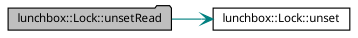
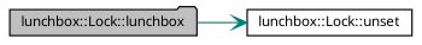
  digraph {
    rankdir=LR
    node [color=black fontname=Sans fontsize=10 style=filled]
-   n1 [fillcolor=grey75 fontcolor=black height=0.2 label="lunchbox::Lock::unsetRead" shape=folder width=0.4]
+   n1 [fillcolor=grey75 fontcolor=black height=0.2 label="lunchbox::Lock::lunchbox" shape=folder width=0.4]
    n2 [fillcolor=white height=0.2 label="lunchbox::Lock::unset" shape=box width=0.4]
    n1 -> n2 [color=teal fontname=Sans fontsize=10 labelfontname=Sans labelfontsize=10 style=solid arrowhead=vee]
  }
